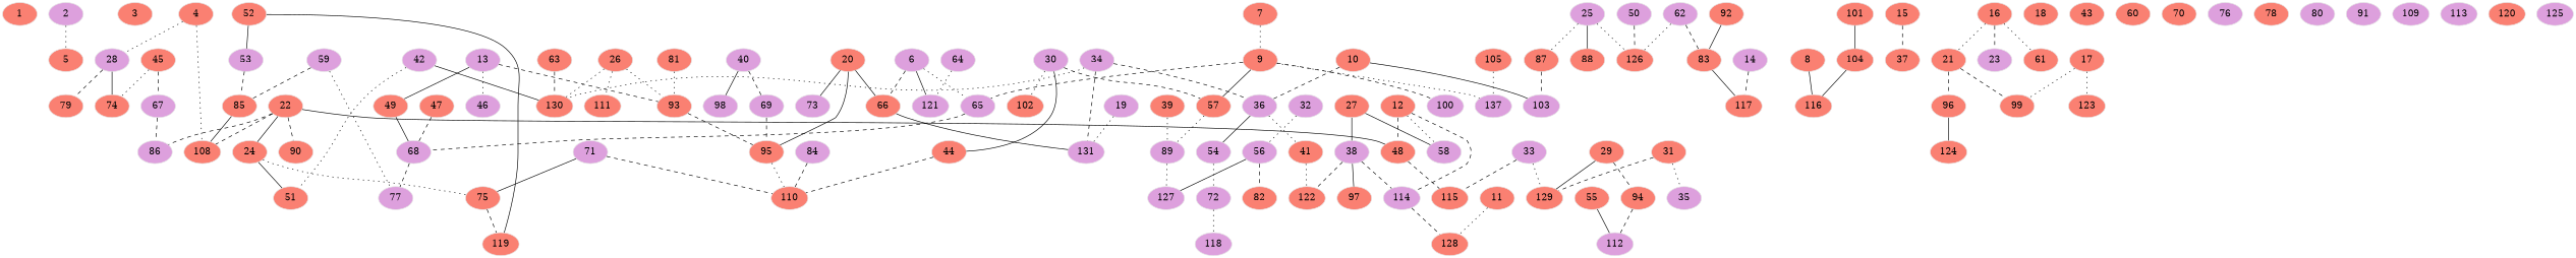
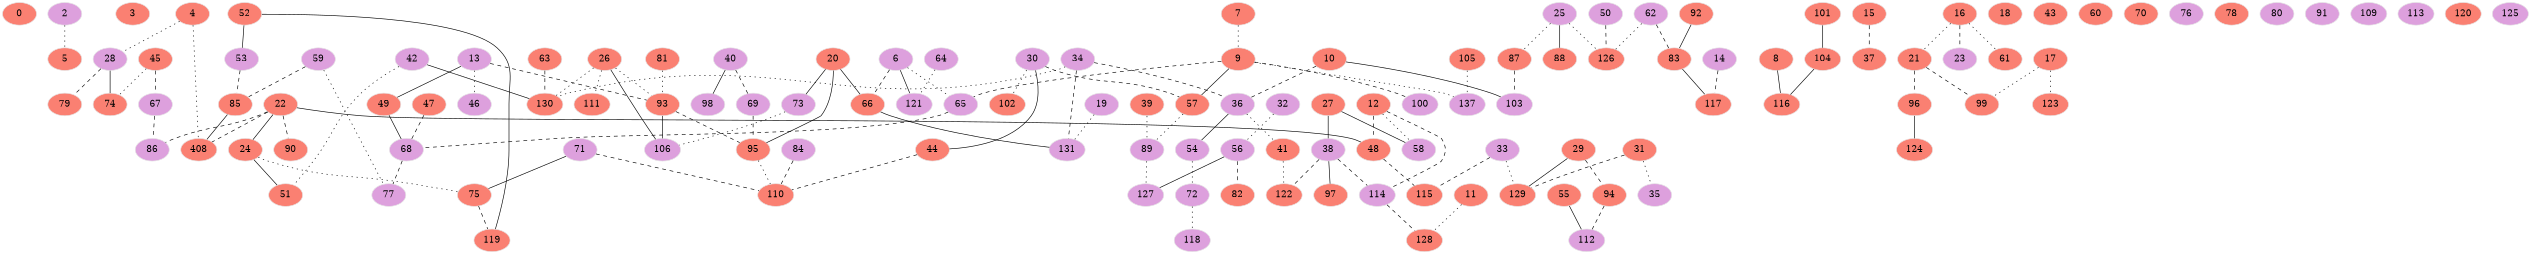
  graph {
    node [color=gray90 fillcolor=salmon style=filled]
    edge [style=dashed]
-   1
+   1 [label=0]
    2 [fillcolor=plum]
    5
    3
    28 [fillcolor=plum]
    4
-   108
+   108 [label=408]
    74
    79
    6 [fillcolor=plum]
    65 [fillcolor=plum]
    66
    121 [fillcolor=plum]
    68 [fillcolor=plum]
    131 [fillcolor=plum]
    7
    9
    57
    100 [fillcolor=plum]
    n20 [fillcolor=plum label=137]
    8
    116
    89 [fillcolor=plum]
    36 [fillcolor=plum]
    10
    103 [fillcolor=plum]
    41
    54 [fillcolor=plum]
    11
    128
    12
    48
    58 [fillcolor=plum]
    114 [fillcolor=plum]
    115
    13 [fillcolor=plum]
    46 [fillcolor=plum]
    49
    93
    95
+   106 [fillcolor=plum]
    14 [fillcolor=plum]
    117
    15
    37
    16
    21
    23 [fillcolor=plum]
    61
    99
    96
    17
    123
    18
    19 [fillcolor=plum]
    20
    73 [fillcolor=plum]
    110
    124
    22
    24
    86 [fillcolor=plum]
    90
    51
    75
    119
    25 [fillcolor=plum]
    87
    88
    126
    26
    111
    130
    27
    38 [fillcolor=plum]
    97
    122
    29
    94
    129
    112 [fillcolor=plum]
    30 [fillcolor=plum]
    44
    102
    31
    35 [fillcolor=plum]
    32 [fillcolor=plum]
    56 [fillcolor=plum]
    82
    127 [fillcolor=plum]
    33 [fillcolor=plum]
    34 [fillcolor=plum]
    72 [fillcolor=plum]
    39
    40 [fillcolor=plum]
    69 [fillcolor=plum]
    98 [fillcolor=plum]
    42 [fillcolor=plum]
    43
    45
    67 [fillcolor=plum]
    47
    77 [fillcolor=plum]
    50 [fillcolor=plum]
    53 [fillcolor=plum]
    52
    85
    118 [fillcolor=plum]
    55
    59 [fillcolor=plum]
    60
    62 [fillcolor=plum]
    83
    63
    64 [fillcolor=plum]
    70
    71 [fillcolor=plum]
    76 [fillcolor=plum]
    78
    80 [fillcolor=plum]
    81
    84 [fillcolor=plum]
    91 [fillcolor=plum]
    92
    101
    104
    105
    109 [fillcolor=plum]
    113 [fillcolor=plum]
    120
    125 [fillcolor=plum]
    2 -- 5 [style=dotted]
    28 -- 74 [style=solid]
    28 -- 79
    4 -- 28 [style=dotted]
    4 -- 108 [style=dotted]
    6 -- 65 [style=dotted]
    6 -- 66
    6 -- 121 [style=solid]
    65 -- 68
    66 -- 131 [style=solid]
    68 -- 77
    7 -- 9 [style=dotted]
    9 -- 65
    9 -- 57 [style=solid]
    9 -- 100
    9 -- n20 [style=dotted]
    57 -- 89 [style=dotted]
    8 -- 116 [style=solid]
    89 -- 127 [style=dotted]
    36 -- 41 [style=dotted]
    36 -- 54 [style=solid]
    10 -- 36
    10 -- 103 [style=solid]
    41 -- 122 [style=dotted]
    54 -- 72 [style=dotted]
    11 -- 128 [style=dotted]
    12 -- 48
    12 -- 58 [style=dotted]
    12 -- 114
    48 -- 115
    114 -- 128
    13 -- 46 [style=dotted]
    13 -- 49 [style=solid]
    13 -- 93
    49 -- 68 [style=solid]
    93 -- 95
+   93 -- 106 [style=solid]
    95 -- 110 [style=dotted]
    14 -- 117
    15 -- 37
    16 -- 21 [style=dotted]
    16 -- 23
    16 -- 61 [style=dotted]
    21 -- 99
    21 -- 96
    96 -- 124 [style=solid]
    17 -- 99 [style=dotted]
    17 -- 123 [style=dotted]
    19 -- 131 [style=dotted]
    20 -- 66 [style=solid]
    20 -- 95 [style=solid]
    20 -- 73 [style=solid]
+   73 -- 106 [style=dotted]
    22 -- 108
    22 -- 48 [style=solid]
    22 -- 24 [style=solid]
    22 -- 86
    22 -- 90
    24 -- 51 [style=solid]
    24 -- 75 [style=dotted]
    75 -- 119
    25 -- 87 [style=dotted]
    25 -- 88 [style=solid]
    25 -- 126 [style=dotted]
    87 -- 103
    26 -- 93 [style=dotted]
+   26 -- 106 [style=solid]
    26 -- 111 [style=dotted]
    26 -- 130 [style=dotted]
    27 -- 58 [style=solid]
    27 -- 38 [style=solid]
    38 -- 114
    38 -- 97 [style=solid]
    38 -- 122
    29 -- 94
    29 -- 129 [style=solid]
    94 -- 112
    30 -- 57
    30 -- 44 [style=solid]
    30 -- 102 [style=dotted]
    44 -- 110
    31 -- 129
    31 -- 35 [style=dotted]
    32 -- 56 [style=dotted]
    56 -- 82
    56 -- 127 [style=solid]
    33 -- 115
    33 -- 129 [style=dotted]
    34 -- 131
    34 -- 36
    34 -- 130 [style=dotted]
    72 -- 118 [style=dotted]
    39 -- 89 [style=dotted]
    40 -- 69
    40 -- 98 [style=solid]
    69 -- 95
    42 -- 51 [style=dotted]
    42 -- 130 [style=solid]
    45 -- 74 [style=dotted]
    45 -- 67
    67 -- 86
    47 -- 68
    50 -- 126
    53 -- 85
    52 -- 119 [style=solid]
    52 -- 53 [style=solid]
    85 -- 108 [style=solid]
    55 -- 112 [style=solid]
    59 -- 77 [style=dotted]
    59 -- 85
    62 -- 126 [style=dotted]
    62 -- 83
    83 -- 117 [style=solid]
    63 -- 130
    64 -- 121 [style=dotted]
    71 -- 110
    71 -- 75 [style=solid]
    81 -- 93 [style=dotted]
    84 -- 110
    92 -- 83 [style=solid]
    101 -- 104 [style=solid]
    104 -- 116 [style=solid]
    105 -- n20 [style=dotted]
  }
